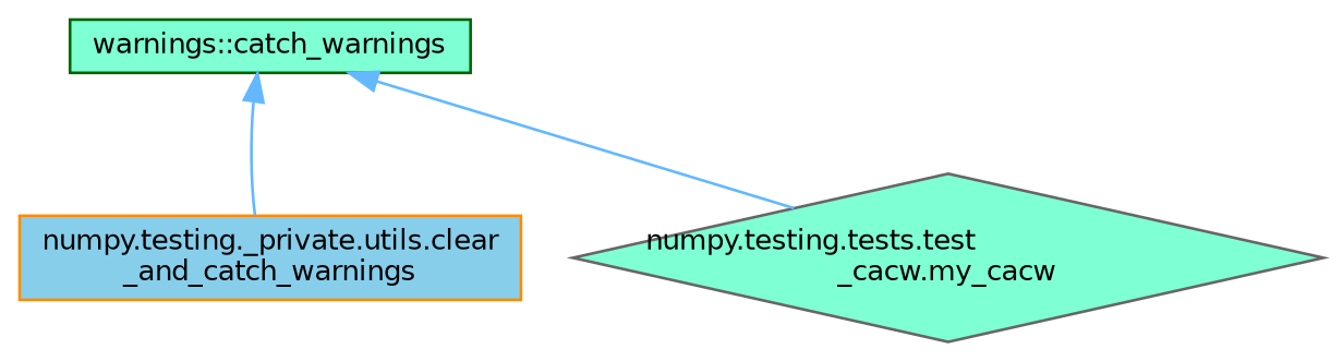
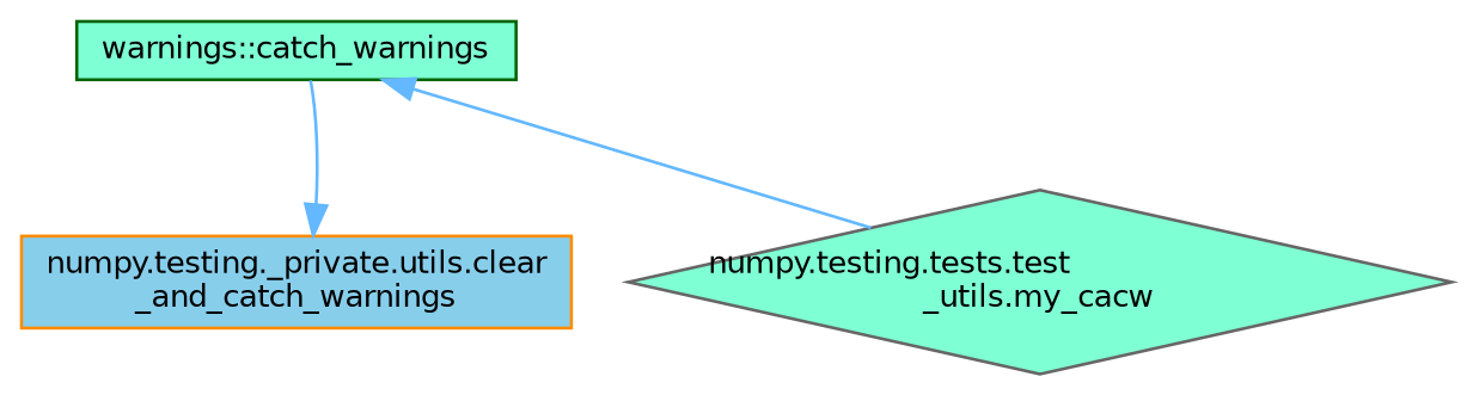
  digraph {
    node [fillcolor=aquamarine fontname=Helvetica fontsize=10 shape=box style=filled]
    edge [color=steelblue1 dir=back fontname=Helvetica fontsize=10 labelfontname=Helvetica labelfontsize=10 style=solid]
-   n1 [color=gray40 fontcolor=black height=0.2 label="numpy.testing.tests.test\l_cacw.my_cacw" shape=diamond width=0.4]
+   n1 [color=gray40 fontcolor=black height=0.2 label="numpy.testing.tests.test\l_utils.my_cacw" shape=diamond width=0.4]
    n2 [color=darkorange fillcolor=skyblue height=0.2 label="numpy.testing._private.utils.clear\l_and_catch_warnings" width=0.4]
    n3 [color=darkgreen height=0.2 label="warnings::catch_warnings" width=0.4]
    n3 -> n1
-   n3 -> n2
+   n2 -> n3
  }
